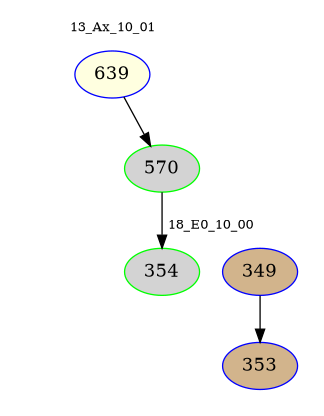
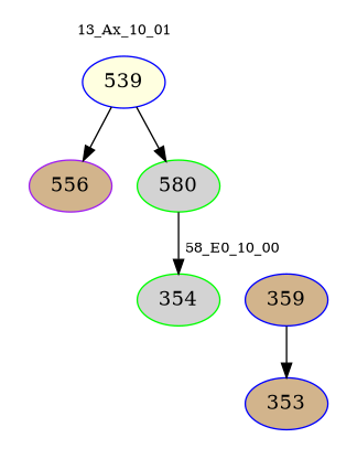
  digraph {
    node [color=blue fillcolor=tan style=filled]
    edge [color=black]
-   n1 [fillcolor=lightyellow label=639]
-   n3 [color=green fillcolor=lightgrey label=570]
-   n4 [label=349]
+   n1 [fillcolor=lightyellow label=539]
+   n2 [color=purple label=556]
+   n3 [color=green fillcolor=lightgrey label=580]
+   n4 [label=359]
    n5 [label=353]
    n6 [color=green fillcolor=lightgrey label=354]
    subgraph cluster_1 {
      color=white
      fontsize=10
      label="13_Ax_10_01"
      n1
+     n2
      n3
    }
    subgraph cluster_2 {
      color=white
      fontsize=10
-     label="18_E0_10_00"
+     label="58_E0_10_00"
      n4
      n5
      n6
    }
+   n1 -> n2
    n1 -> n3
    n3 -> n6
    n4 -> n5
  }
